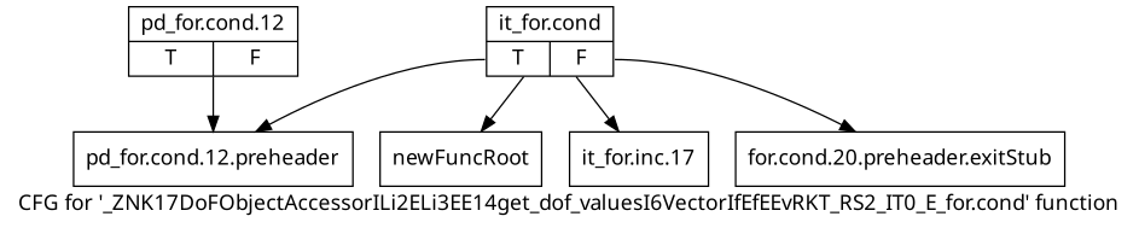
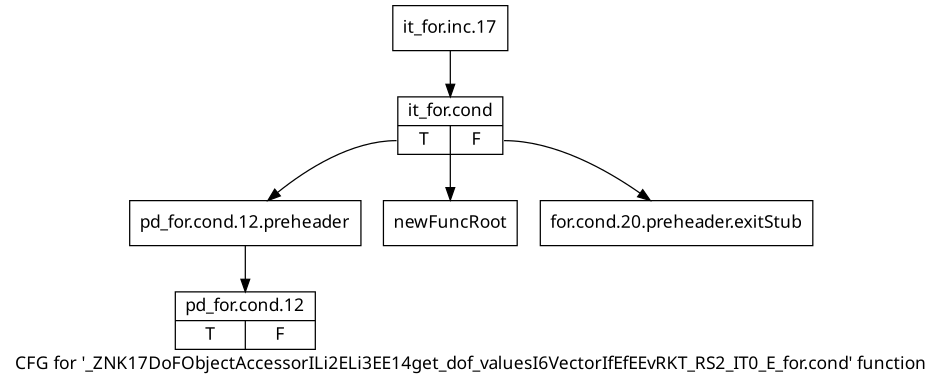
  digraph {
    fontname="Noto Sans"
    label="CFG for '_ZNK17DoFObjectAccessorILi2ELi3EE14get_dof_valuesI6VectorIfEfEEvRKT_RS2_IT0_E_for.cond' function"
    node [fontname="Noto Sans" shape=record]
    edge [fontname="Noto Sans"]
    n1 [label="{newFuncRoot}"]
    n2 [label="{it_for.cond|{<s0>T|<s1>F}}"]
    n3 [label="{for.cond.20.preheader.exitStub}"]
    n4 [label="{pd_for.cond.12.preheader}"]
    n5 [label="{pd_for.cond.12|{<s0>T|<s1>F}}"]
    n6 [label="{it_for.inc.17}"]
    n2 -> n1
    n2 -> n3 [tailport=s1]
    n2 -> n4 [tailport=s0]
-   n5 -> n4
-   n2 -> n6
+   n4 -> n5
+   n6 -> n2
  }
